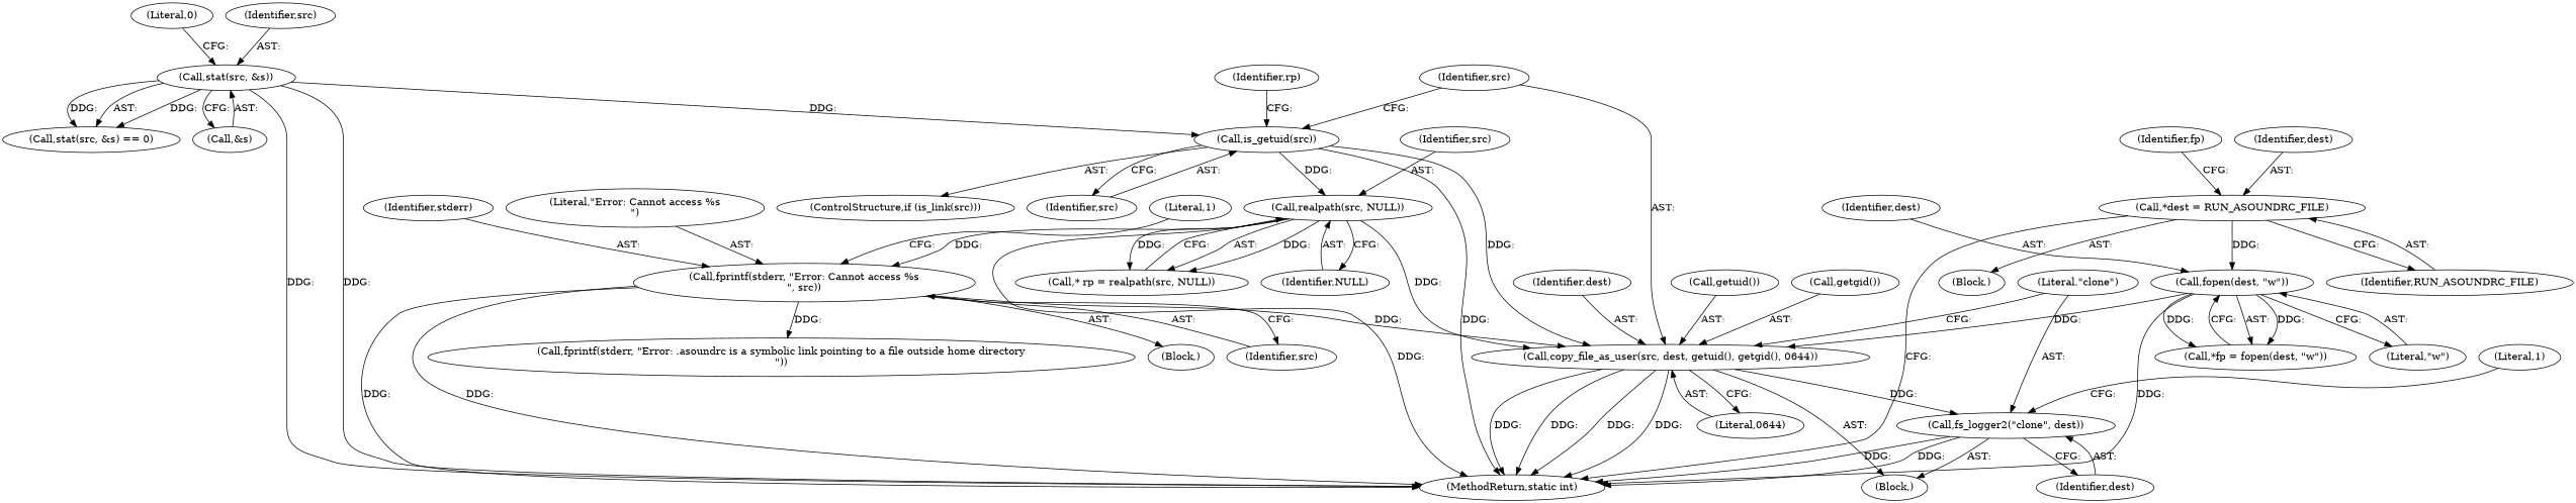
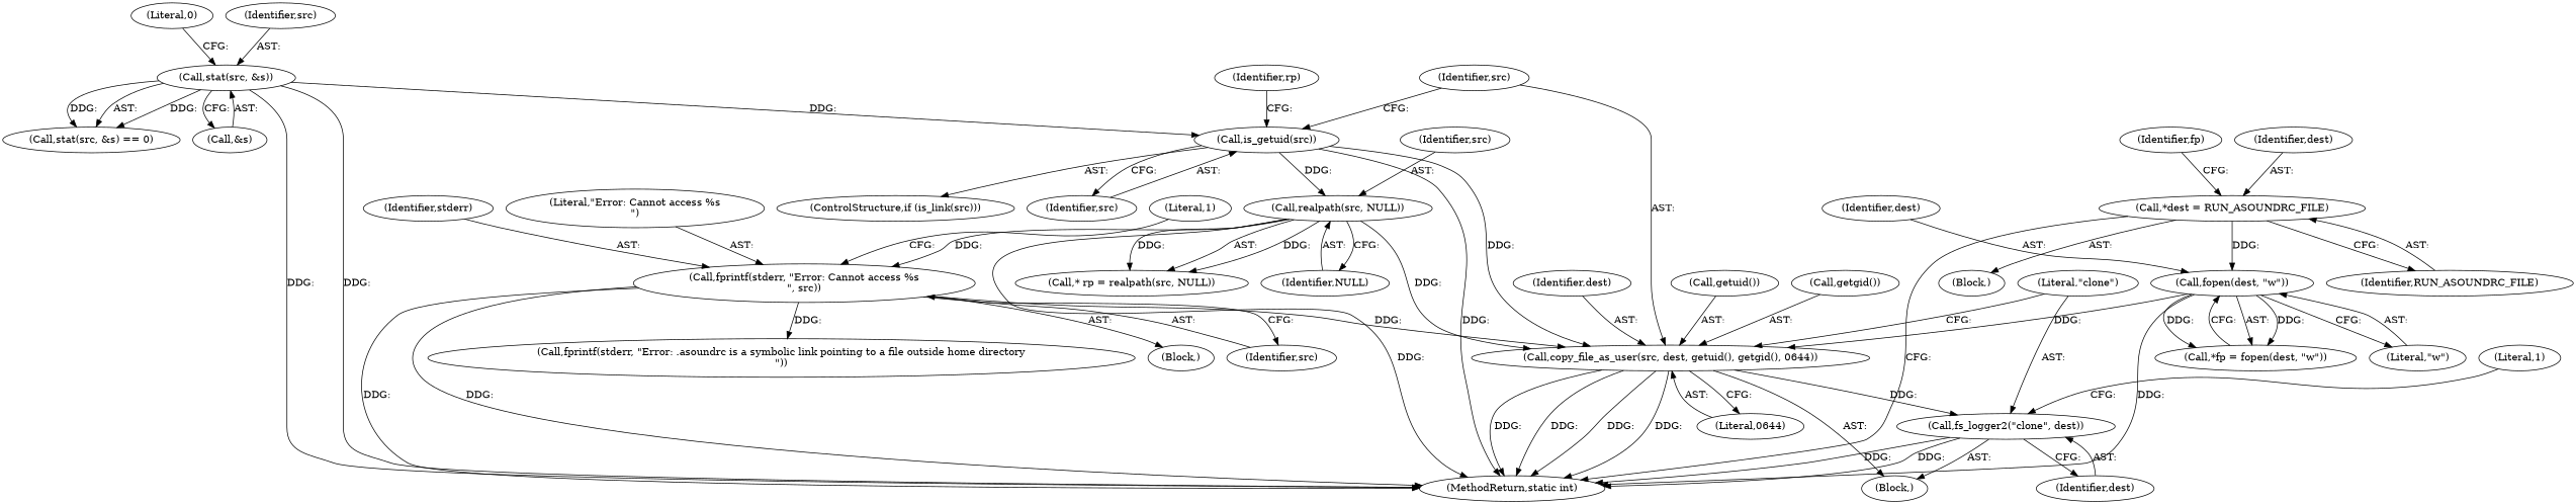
  digraph {
    n1 [label="(Call,copy_file_as_user(src, dest, getuid(), getgid(), 0644))"]
    n2 [label="(Call,fs_logger2(\"clone\", dest))"]
    n3 [label="(Literal,0644)"]
    n4 [label="(Block,)"]
    n5 [label="(MethodReturn,static int)"]
    n6 [label="(Identifier,dest)"]
    n7 [label="(Call,fprintf(stderr, \"Error: Cannot access %s\n\", src))"]
    n8 [label="(Call,fprintf(stderr, \"Error: .asoundrc is a symbolic link pointing to a file outside home directory\n\"))"]
    n9 [label="(Block,)"]
    n10 [label="(Identifier,src)"]
    n11 [label="(Call,realpath(src, NULL))"]
    n12 [label="(Identifier,NULL)"]
    n13 [label="(Call,* rp = realpath(src, NULL))"]
    n14 [label="(Call,is_getuid(src))"]
    n15 [label="(ControlStructure,if (is_link(src)))"]
    n16 [label="(Identifier,src)"]
    n17 [label="(Call,stat(src, &s))"]
    n18 [label="(Call,&s)"]
    n19 [label="(Call,stat(src, &s) == 0)"]
    n20 [label="(Call,fopen(dest, \"w\"))"]
    n21 [label="(Literal,\"w\")"]
    n22 [label="(Call,*fp = fopen(dest, \"w\"))"]
    n23 [label="(Call,*dest = RUN_ASOUNDRC_FILE)"]
    n24 [label="(Identifier,RUN_ASOUNDRC_FILE)"]
    n25 [label="(Block,)"]
    n26 [label="(Identifier,dest)"]
    n27 [label="(Identifier,rp)"]
    n28 [label="(Identifier,stderr)"]
    n29 [label="(Literal,0)"]
    n30 [label="(Literal,\"clone\")"]
    n31 [label="(Identifier,src)"]
    n32 [label="(Call,getuid())"]
    n33 [label="(Identifier,src)"]
    n34 [label="(Identifier,dest)"]
    n35 [label="(Literal,1)"]
    n36 [label="(Call,getgid())"]
    n37 [label="(Identifier,fp)"]
    n38 [label="(Literal,\"Error: Cannot access %s\n\")"]
    n39 [label="(Identifier,dest)"]
    n40 [label="(Literal,1)"]
    n41 [label="(Identifier,src)"]
    n1 -> n2 [label="DDG: "]
    n1 -> n3 [label="CFG: "]
    n1 -> n4 [label="AST: "]
    n1 -> n5 [label="DDG: "]
    n1 -> n5 [label="DDG: "]
    n1 -> n5 [label="DDG: "]
    n1 -> n5 [label="DDG: "]
    n2 -> n4 [label="AST: "]
    n2 -> n5 [label="DDG: "]
    n2 -> n5 [label="DDG: "]
    n2 -> n6 [label="CFG: "]
    n3 -> n1 [label="AST: "]
    n6 -> n2 [label="AST: "]
    n7 -> n1 [label="DDG: "]
    n7 -> n5 [label="DDG: "]
    n7 -> n5 [label="DDG: "]
    n7 -> n8 [label="DDG: "]
    n7 -> n9 [label="AST: "]
    n7 -> n10 [label="CFG: "]
    n10 -> n7 [label="AST: "]
    n11 -> n1 [label="DDG: "]
    n11 -> n5 [label="DDG: "]
    n11 -> n7 [label="DDG: "]
    n11 -> n12 [label="CFG: "]
    n11 -> n13 [label="AST: "]
    n11 -> n13 [label="DDG: "]
    n11 -> n13 [label="DDG: "]
    n12 -> n11 [label="AST: "]
-   n13 -> n11 [label="CFG: "]
    n14 -> n1 [label="DDG: "]
    n14 -> n5 [label="DDG: "]
    n14 -> n11 [label="DDG: "]
    n14 -> n15 [label="AST: "]
    n14 -> n16 [label="CFG: "]
    n16 -> n14 [label="AST: "]
    n17 -> n5 [label="DDG: "]
    n17 -> n5 [label="DDG: "]
    n17 -> n14 [label="DDG: "]
    n17 -> n18 [label="CFG: "]
    n17 -> n19 [label="AST: "]
    n17 -> n19 [label="DDG: "]
    n17 -> n19 [label="DDG: "]
    n18 -> n17 [label="AST: "]
    n20 -> n1 [label="DDG: "]
    n20 -> n5 [label="DDG: "]
    n20 -> n21 [label="CFG: "]
    n20 -> n22 [label="AST: "]
    n20 -> n22 [label="DDG: "]
    n20 -> n22 [label="DDG: "]
    n21 -> n20 [label="AST: "]
    n22 -> n20 [label="CFG: "]
    n23 -> n5 [label="CFG: "]
    n23 -> n20 [label="DDG: "]
    n23 -> n24 [label="CFG: "]
    n23 -> n25 [label="AST: "]
    n24 -> n23 [label="AST: "]
    n26 -> n1 [label="AST: "]
    n27 -> n14 [label="CFG: "]
    n28 -> n7 [label="AST: "]
    n29 -> n17 [label="CFG: "]
    n30 -> n1 [label="CFG: "]
    n30 -> n2 [label="AST: "]
    n31 -> n11 [label="AST: "]
    n32 -> n1 [label="AST: "]
    n33 -> n17 [label="AST: "]
    n34 -> n23 [label="AST: "]
    n35 -> n2 [label="CFG: "]
    n36 -> n1 [label="AST: "]
    n37 -> n23 [label="CFG: "]
    n38 -> n7 [label="AST: "]
    n39 -> n20 [label="AST: "]
    n40 -> n7 [label="CFG: "]
    n41 -> n1 [label="AST: "]
    n41 -> n14 [label="CFG: "]
  }
